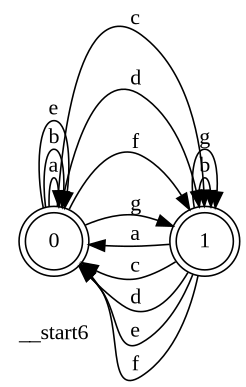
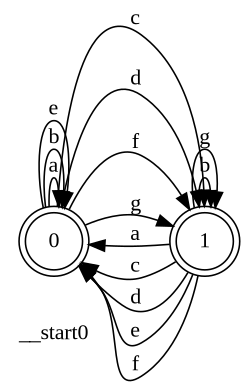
  digraph {
    rankdir=LR
    fontname="Liberation Serif"
    node [shape=doublecircle fontname="Liberation Serif" color=black fillcolor=white style="rounded,filled"]
    edge [fontname="Liberation Serif"]
-   __start0 [shape=none label=__start6 color="" fillcolor="" style=""]
+   __start0 [shape=none color="" fillcolor="" style=""]
    n2 [label=0]
    n3 [label=1]
    n2 -> n2 [label=a]
    n2 -> n2 [label=b]
    n2 -> n2 [label=e]
    n2 -> n3 [label=c]
    n2 -> n3 [label=d]
    n2 -> n3 [label=f]
    n2 -> n3 [label=g]
    n3 -> n2 [label=a]
    n3 -> n2 [label=c]
    n3 -> n2 [label=d]
    n3 -> n2 [label=e]
    n3 -> n2 [label=f]
    n3 -> n3 [label=b]
    n3 -> n3 [label=g]
  }
